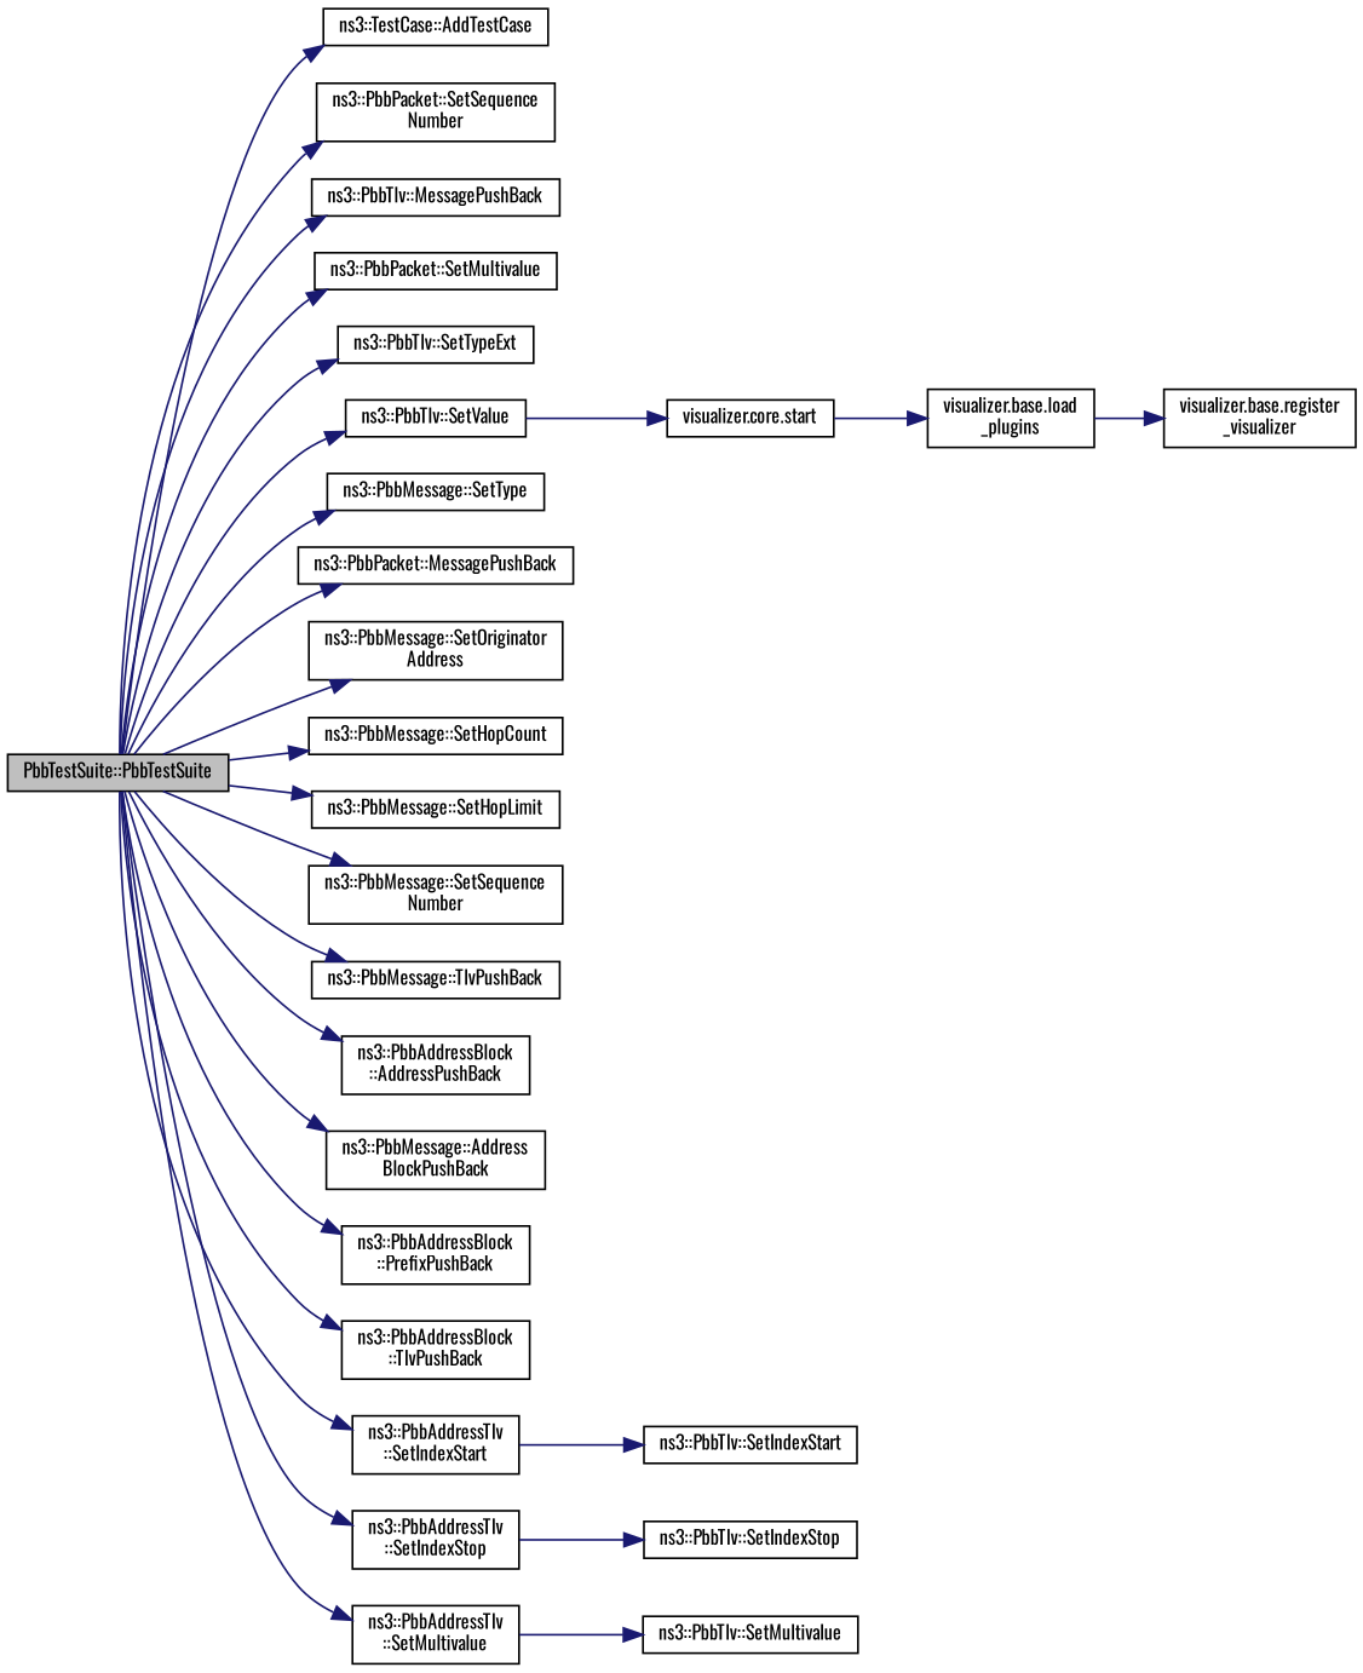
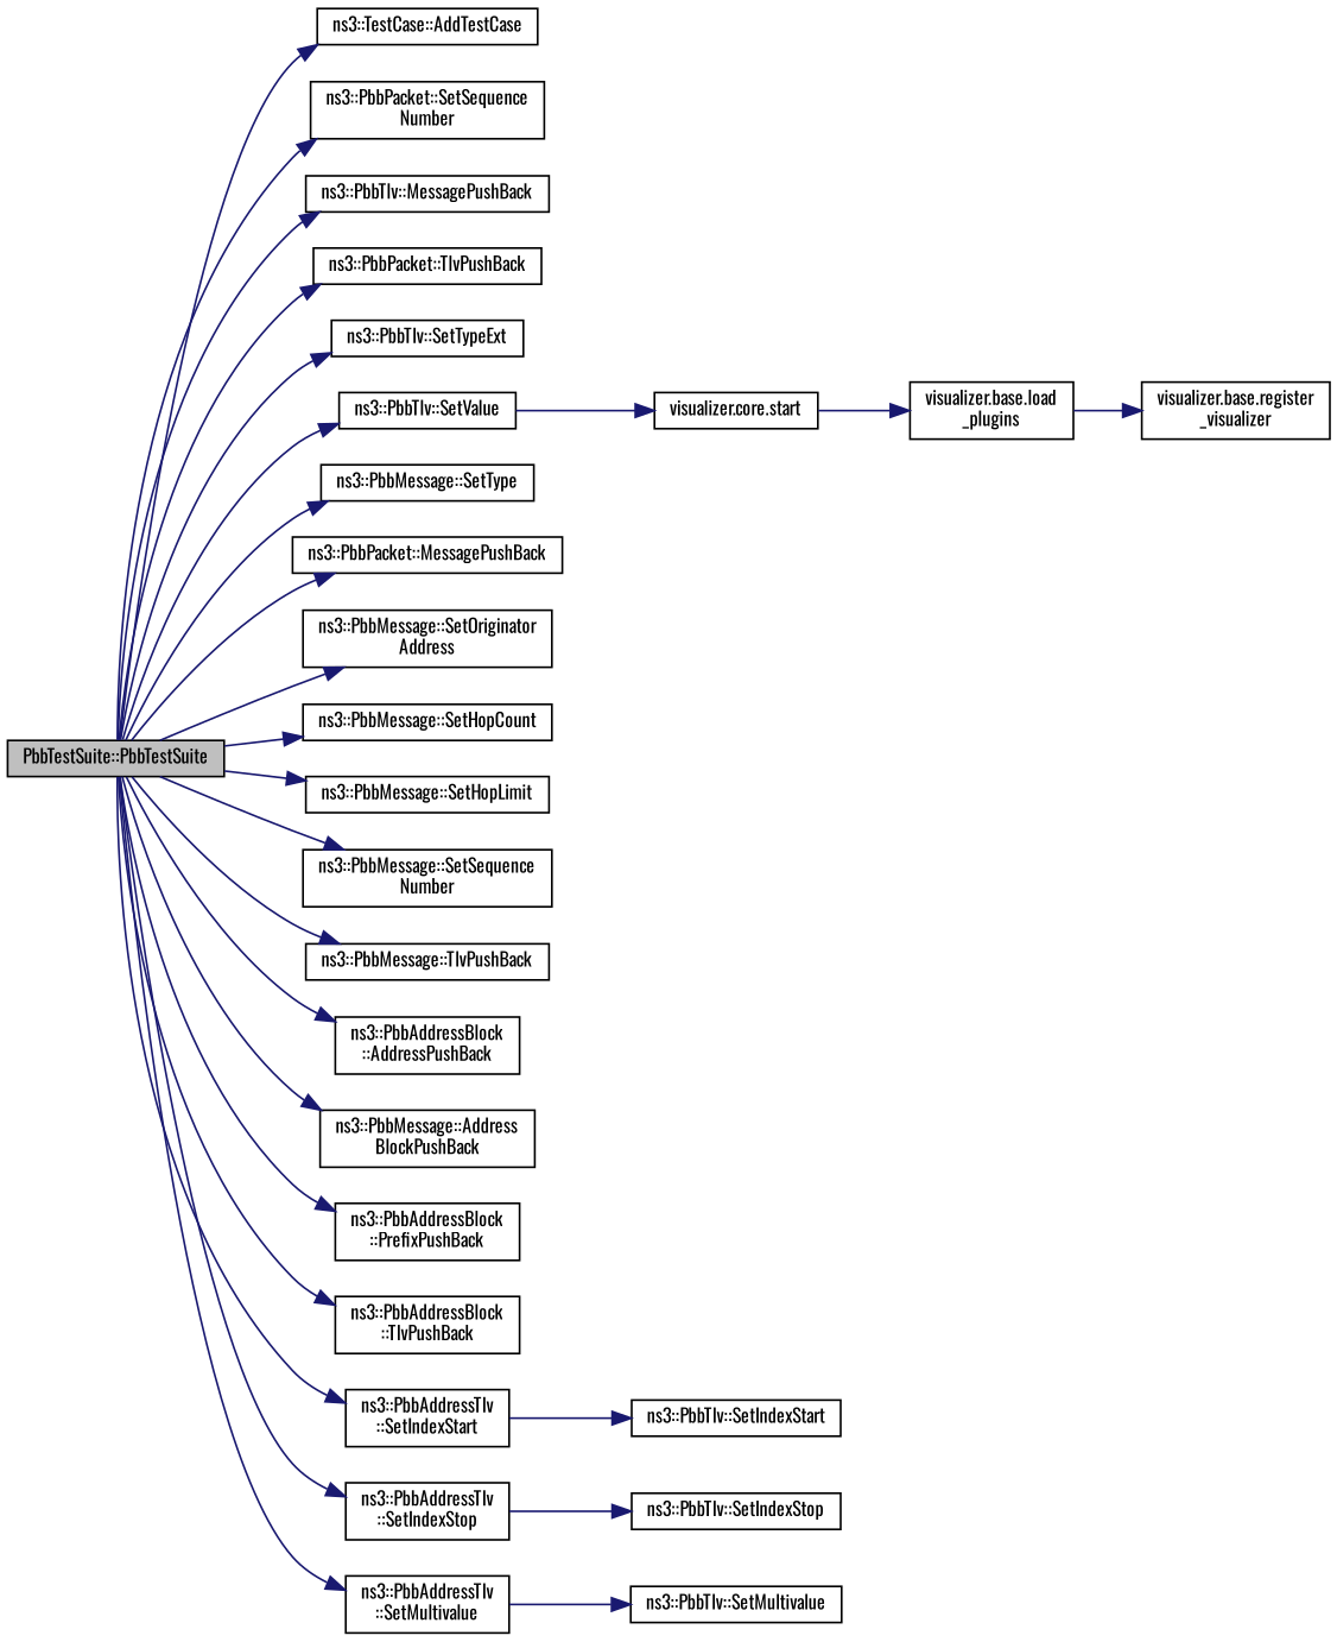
  digraph {
    fontname=Oswald
    rankdir=LR
    node [color=black fillcolor=white fontname=Oswald fontsize=10 shape=record style=filled]
    edge [color=midnightblue fontname=Oswald fontsize=10 labelfontname=Helvetica labelfontsize=10 style=solid]
    n1 [fillcolor=grey75 fontcolor=black height=0.2 label="PbbTestSuite::PbbTestSuite" width=0.4]
    n2 [height=0.2 label="ns3::TestCase::AddTestCase" width=0.4]
    n3 [height=0.2 label="ns3::PbbPacket::SetSequence\lNumber" width=0.4]
    n4 [height=0.2 label="ns3::PbbTlv::MessagePushBack" width=0.4]
-   n5 [height=0.2 label="ns3::PbbPacket::SetMultivalue" width=0.4]
+   n5 [height=0.2 label="ns3::PbbPacket::TlvPushBack" width=0.4]
    n6 [height=0.2 label="ns3::PbbTlv::SetTypeExt" width=0.4]
    n7 [height=0.2 label="ns3::PbbTlv::SetValue" width=0.4]
    n8 [height=0.2 label="ns3::PbbMessage::SetType" width=0.4]
    n9 [height=0.2 label="ns3::PbbPacket::MessagePushBack" width=0.4]
    n10 [height=0.2 label="ns3::PbbMessage::SetOriginator\lAddress" width=0.4]
    n11 [height=0.2 label="ns3::PbbMessage::SetHopCount" width=0.4]
    n12 [height=0.2 label="ns3::PbbMessage::SetHopLimit" width=0.4]
    n13 [height=0.2 label="ns3::PbbMessage::SetSequence\lNumber" width=0.4]
    n14 [height=0.2 label="ns3::PbbMessage::TlvPushBack" width=0.4]
    n15 [height=0.2 label="ns3::PbbAddressBlock\l::AddressPushBack" width=0.4]
    n16 [height=0.2 label="ns3::PbbMessage::Address\lBlockPushBack" width=0.4]
    n17 [height=0.2 label="ns3::PbbAddressBlock\l::PrefixPushBack" width=0.4]
    n18 [height=0.2 label="ns3::PbbAddressBlock\l::TlvPushBack" width=0.4]
    n19 [height=0.2 label="ns3::PbbAddressTlv\l::SetIndexStart" width=0.4]
    n20 [height=0.2 label="ns3::PbbAddressTlv\l::SetIndexStop" width=0.4]
    n21 [height=0.2 label="ns3::PbbAddressTlv\l::SetMultivalue" width=0.4]
    n22 [height=0.2 label="visualizer.core.start" width=0.4]
    n23 [height=0.2 label="ns3::PbbTlv::SetIndexStart" width=0.4]
    n24 [height=0.2 label="ns3::PbbTlv::SetIndexStop" width=0.4]
    n25 [height=0.2 label="ns3::PbbTlv::SetMultivalue" width=0.4]
    n26 [height=0.2 label="visualizer.base.load\l_plugins" width=0.4]
    n27 [height=0.2 label="visualizer.base.register\l_visualizer" width=0.4]
    n1 -> n2
    n1 -> n3
    n1 -> n4
    n1 -> n5
    n1 -> n6
    n1 -> n7
    n1 -> n8
    n1 -> n9
    n1 -> n10
    n1 -> n11
    n1 -> n12
    n1 -> n13
    n1 -> n14
    n1 -> n15
    n1 -> n16
    n1 -> n17
    n1 -> n18
    n1 -> n19
    n1 -> n20
    n1 -> n21
    n7 -> n22
    n19 -> n23
    n20 -> n24
    n21 -> n25
    n22 -> n26
    n26 -> n27
  }
